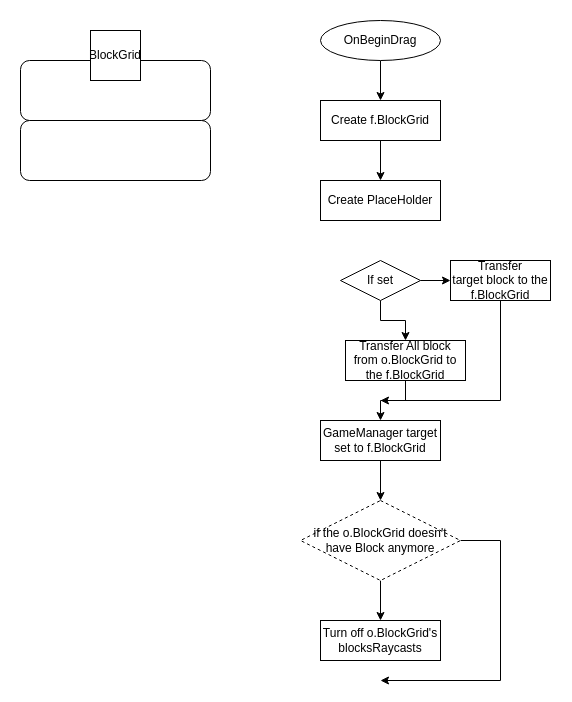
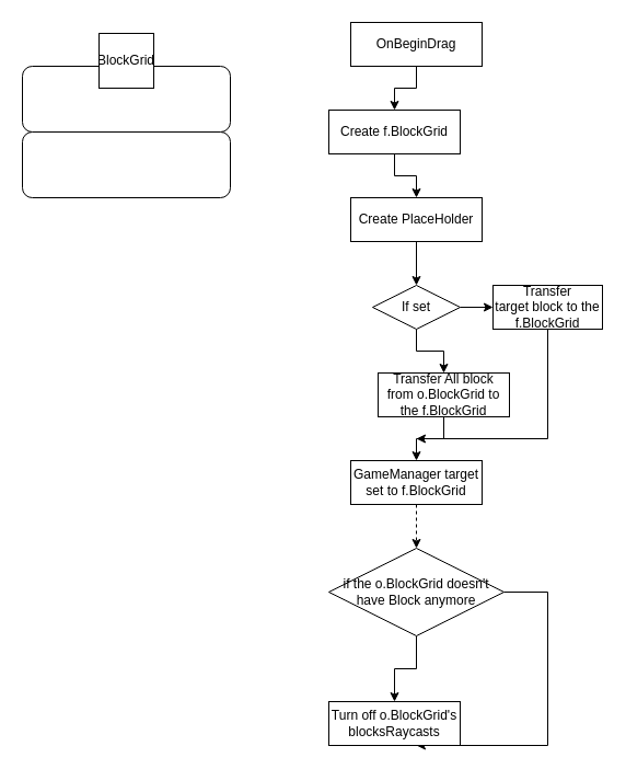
  <mxCell id="0" />
  <mxCell id="1" parent="0" />
  <mxCell id="2" style="edgeStyle=orthogonalEdgeStyle;rounded=0;orthogonalLoop=1;jettySize=auto;html=1;exitX=0.5;exitY=1;exitDx=0;exitDy=0;entryX=0.5;entryY=0;entryDx=0;entryDy=0;" parent="1" source="3" target="5" edge="1"><mxGeometry relative="1" as="geometry" /></mxCell>
- <mxCell id="3" value="Create f.BlockGrid" style="rounded=0;whiteSpace=wrap;html=1;" parent="1" vertex="1"><mxGeometry x="320" y="100" width="120" height="40" as="geometry" /></mxCell>
+ <mxCell id="3" value="Create f.BlockGrid" style="rounded=0;whiteSpace=wrap;html=1;" parent="1" vertex="1"><mxGeometry x="300" y="100" width="120" height="40" as="geometry" /></mxCell>
+ <mxCell id="4" style="edgeStyle=orthogonalEdgeStyle;rounded=0;orthogonalLoop=1;jettySize=auto;html=1;exitX=0.5;exitY=1;exitDx=0;exitDy=0;entryX=0.5;entryY=0;entryDx=0;entryDy=0;" parent="1" source="5" target="14" edge="1"><mxGeometry relative="1" as="geometry" /></mxCell>
  <mxCell id="5" value="Create PlaceHolder" style="rounded=0;whiteSpace=wrap;html=1;" parent="1" vertex="1"><mxGeometry x="320" y="180" width="120" height="40" as="geometry" /></mxCell>
  <mxCell id="6" style="edgeStyle=orthogonalEdgeStyle;rounded=0;orthogonalLoop=1;jettySize=auto;html=1;exitX=0.5;exitY=1;exitDx=0;exitDy=0;entryX=0.5;entryY=0;entryDx=0;entryDy=0;" parent="1" source="7" target="3" edge="1"><mxGeometry relative="1" as="geometry" /></mxCell>
- <mxCell id="7" value="&lt;span&gt;OnBeginDrag&lt;/span&gt;" style="ellipse;whiteSpace=wrap;html=1;" parent="1" vertex="1"><mxGeometry x="320" y="20" width="120" height="40" as="geometry" /></mxCell>
+ <mxCell id="7" value="&lt;span&gt;OnBeginDrag&lt;/span&gt;" style="whiteSpace=wrap;html=1;rounded=0;" parent="1" vertex="1"><mxGeometry x="320" y="20" width="120" height="40" as="geometry" /></mxCell>
  <mxCell id="8" value="" style="rounded=0;whiteSpace=wrap;html=1;strokeColor=#FFFFFF;fillColor=none;dashed=1;" parent="1" vertex="1"><mxGeometry x="20" y="30" width="190" height="150" as="geometry" /></mxCell>
  <mxCell id="9" value="" style="rounded=1;whiteSpace=wrap;html=1;" parent="1" vertex="1"><mxGeometry x="20" y="120" width="190" height="60" as="geometry" /></mxCell>
  <mxCell id="10" value="" style="rounded=1;whiteSpace=wrap;html=1;" parent="1" vertex="1"><mxGeometry x="20" y="60" width="190" height="60" as="geometry" /></mxCell>
  <mxCell id="11" value="BlockGrid" style="rounded=0;whiteSpace=wrap;html=1;" parent="1" vertex="1"><mxGeometry x="90" y="30" width="50" height="50" as="geometry" /></mxCell>
  <mxCell id="12" style="edgeStyle=orthogonalEdgeStyle;rounded=0;orthogonalLoop=1;jettySize=auto;html=1;exitX=1;exitY=0.5;exitDx=0;exitDy=0;entryX=0;entryY=0.5;entryDx=0;entryDy=0;" parent="1" source="14" target="21" edge="1"><mxGeometry relative="1" as="geometry" /></mxCell>
  <mxCell id="13" style="edgeStyle=orthogonalEdgeStyle;rounded=0;orthogonalLoop=1;jettySize=auto;html=1;exitX=0.5;exitY=1;exitDx=0;exitDy=0;entryX=0.5;entryY=0;entryDx=0;entryDy=0;" parent="1" source="14" target="16" edge="1"><mxGeometry relative="1" as="geometry" /></mxCell>
  <mxCell id="14" value="If set" style="rhombus;whiteSpace=wrap;html=1;" parent="1" vertex="1"><mxGeometry x="340" y="260" width="80" height="40" as="geometry" /></mxCell>
  <mxCell id="15" style="edgeStyle=orthogonalEdgeStyle;rounded=0;orthogonalLoop=1;jettySize=auto;html=1;exitX=0.5;exitY=1;exitDx=0;exitDy=0;entryX=0.5;entryY=0;entryDx=0;entryDy=0;" parent="1" source="16" target="24" edge="1"><mxGeometry relative="1" as="geometry" /></mxCell>
  <mxCell id="16" value="Transfer All block from o.BlockGrid to the f.BlockGrid" style="rounded=0;whiteSpace=wrap;html=1;" parent="1" vertex="1"><mxGeometry x="345" y="340" width="120" height="40" as="geometry" /></mxCell>
  <mxCell id="17" style="edgeStyle=orthogonalEdgeStyle;rounded=0;orthogonalLoop=1;jettySize=auto;html=1;exitX=0.5;exitY=1;exitDx=0;exitDy=0;entryX=0.5;entryY=0;entryDx=0;entryDy=0;" parent="1" source="19" target="22" edge="1"><mxGeometry relative="1" as="geometry" /></mxCell>
  <mxCell id="18" style="edgeStyle=orthogonalEdgeStyle;rounded=0;orthogonalLoop=1;jettySize=auto;html=1;exitX=1;exitY=0.5;exitDx=0;exitDy=0;" parent="1" source="19" edge="1"><mxGeometry relative="1" as="geometry"><mxPoint x="380" y="680" as="targetPoint" /><Array as="points"><mxPoint x="500" y="540" /><mxPoint x="500" y="680" /></Array></mxGeometry></mxCell>
- <mxCell id="19" value="&lt;font style=&quot;font-size: 12px&quot;&gt;if the o.BlockGrid doesn't have Block anymore&lt;/font&gt;" style="rhombus;whiteSpace=wrap;html=1;dashed=1;" parent="1" vertex="1"><mxGeometry x="300" y="500" width="160" height="80" as="geometry" /></mxCell>
+ <mxCell id="19" value="&lt;font style=&quot;font-size: 12px&quot;&gt;if the o.BlockGrid doesn't have Block anymore&lt;/font&gt;" style="rhombus;whiteSpace=wrap;html=1;" parent="1" vertex="1"><mxGeometry x="300" y="500" width="160" height="80" as="geometry" /></mxCell>
  <mxCell id="20" style="edgeStyle=orthogonalEdgeStyle;rounded=0;orthogonalLoop=1;jettySize=auto;html=1;exitX=0.5;exitY=1;exitDx=0;exitDy=0;" parent="1" source="21" edge="1"><mxGeometry relative="1" as="geometry"><mxPoint x="380" y="400" as="targetPoint" /><Array as="points"><mxPoint x="500" y="400" /></Array></mxGeometry></mxCell>
  <mxCell id="21" value="Transfer target&amp;nbsp;block to the f.BlockGrid" style="rounded=0;whiteSpace=wrap;html=1;" parent="1" vertex="1"><mxGeometry x="450" y="260" width="100" height="40" as="geometry" /></mxCell>
- <mxCell id="22" value="Turn off o.BlockGrid's blocksRaycasts" style="rounded=0;whiteSpace=wrap;html=1;" parent="1" vertex="1"><mxGeometry x="320" y="620" width="120" height="40" as="geometry" /></mxCell>
- <mxCell id="23" style="edgeStyle=orthogonalEdgeStyle;rounded=0;orthogonalLoop=1;jettySize=auto;html=1;exitX=0.5;exitY=1;exitDx=0;exitDy=0;entryX=0.5;entryY=0;entryDx=0;entryDy=0;" parent="1" source="24" target="19" edge="1"><mxGeometry relative="1" as="geometry" /></mxCell>
+ <mxCell id="22" value="Turn off o.BlockGrid's blocksRaycasts" style="rounded=0;whiteSpace=wrap;html=1;" parent="1" vertex="1"><mxGeometry x="300" y="640" width="120" height="40" as="geometry" /></mxCell>
+ <mxCell id="23" style="edgeStyle=orthogonalEdgeStyle;rounded=0;orthogonalLoop=1;jettySize=auto;html=1;exitX=0.5;exitY=1;exitDx=0;exitDy=0;entryX=0.5;entryY=0;entryDx=0;entryDy=0;dashed=1;" parent="1" source="24" target="19" edge="1"><mxGeometry relative="1" as="geometry" /></mxCell>
  <mxCell id="24" value="GameManager target set to f.BlockGrid" style="rounded=0;whiteSpace=wrap;html=1;" parent="1" vertex="1"><mxGeometry x="320" y="420" width="120" height="40" as="geometry" /></mxCell>
